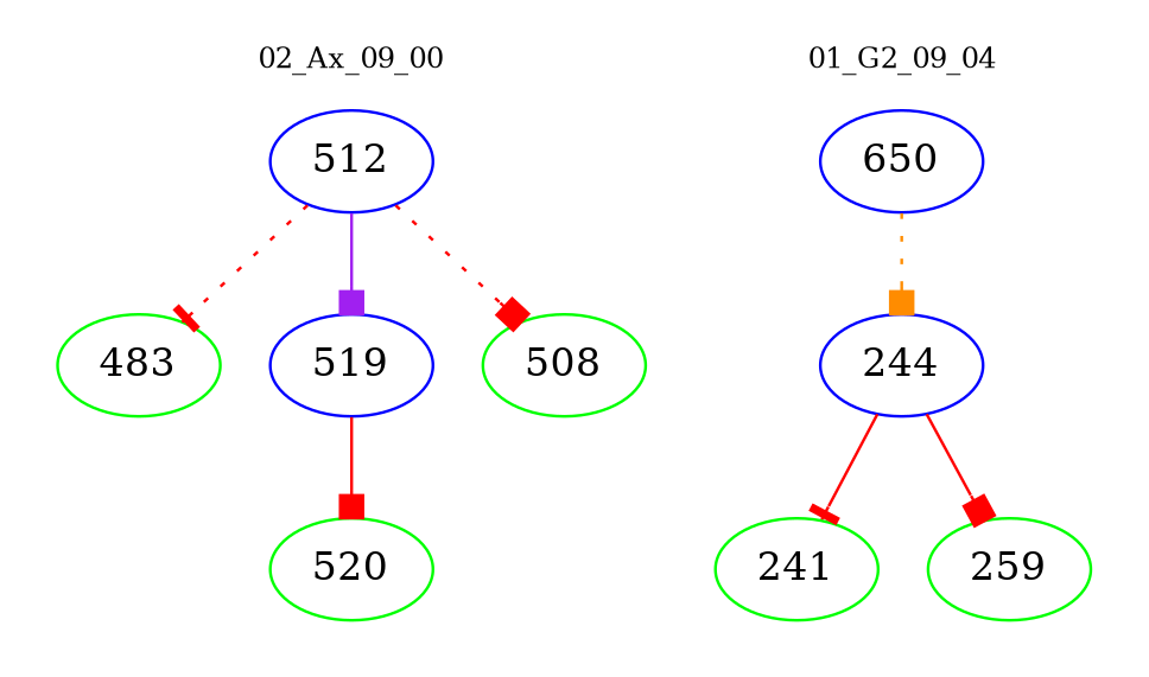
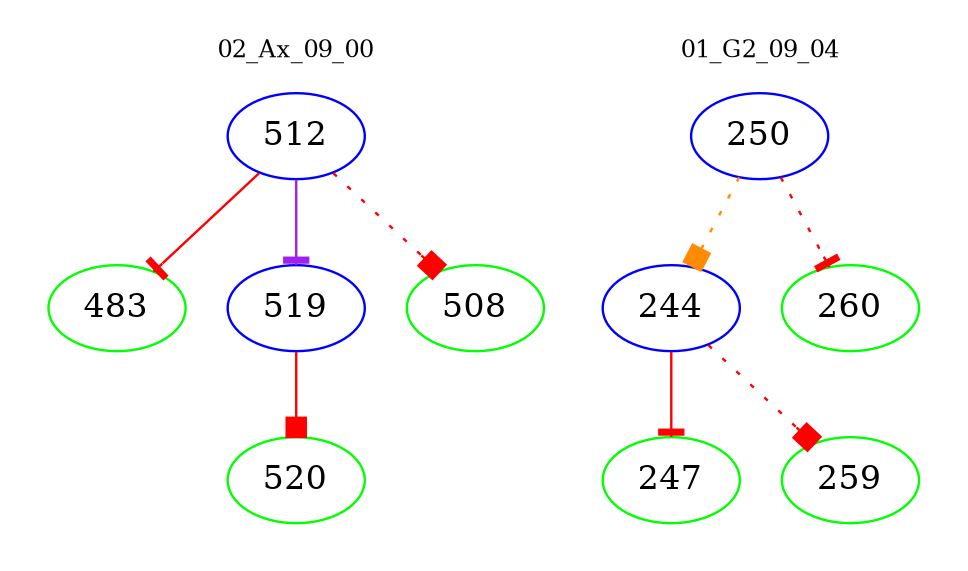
  digraph {
    node [color=green]
    edge [arrowhead=tee color=red style=solid]
    n1 [color=blue label=512]
    n2 [label=483]
    n3 [color=blue label=519]
    n4 [label=508]
    n5 [label=520]
    n6 [color=blue label=244]
-   n7 [label=241]
-   n8 [color=blue label=650]
+   n7 [label=247]
+   n8 [color=blue label=250]
    n9 [label=259]
+   n10 [label=260]
    subgraph cluster_1 {
      color=white
      fontsize=10
      label="02_Ax_09_00"
      n1
      n2
      n3
      n4
      n5
    }
    subgraph cluster_2 {
      color=white
      fontsize=10
      label="01_G2_09_04"
      n6
      n7
      n8
      n9
+     n10
    }
-   n1 -> n2 [style=dotted]
-   n1 -> n3 [arrowhead=box color=purple]
+   n1 -> n2
+   n1 -> n3 [color=purple]
    n1 -> n4 [arrowhead=box style=dotted]
    n3 -> n5 [arrowhead=box]
    n6 -> n7
-   n6 -> n9 [arrowhead=box]
+   n6 -> n9 [arrowhead=box style=dotted]
    n8 -> n6 [arrowhead=box color=darkorange style=dotted]
+   n8 -> n10 [style=dotted]
  }
